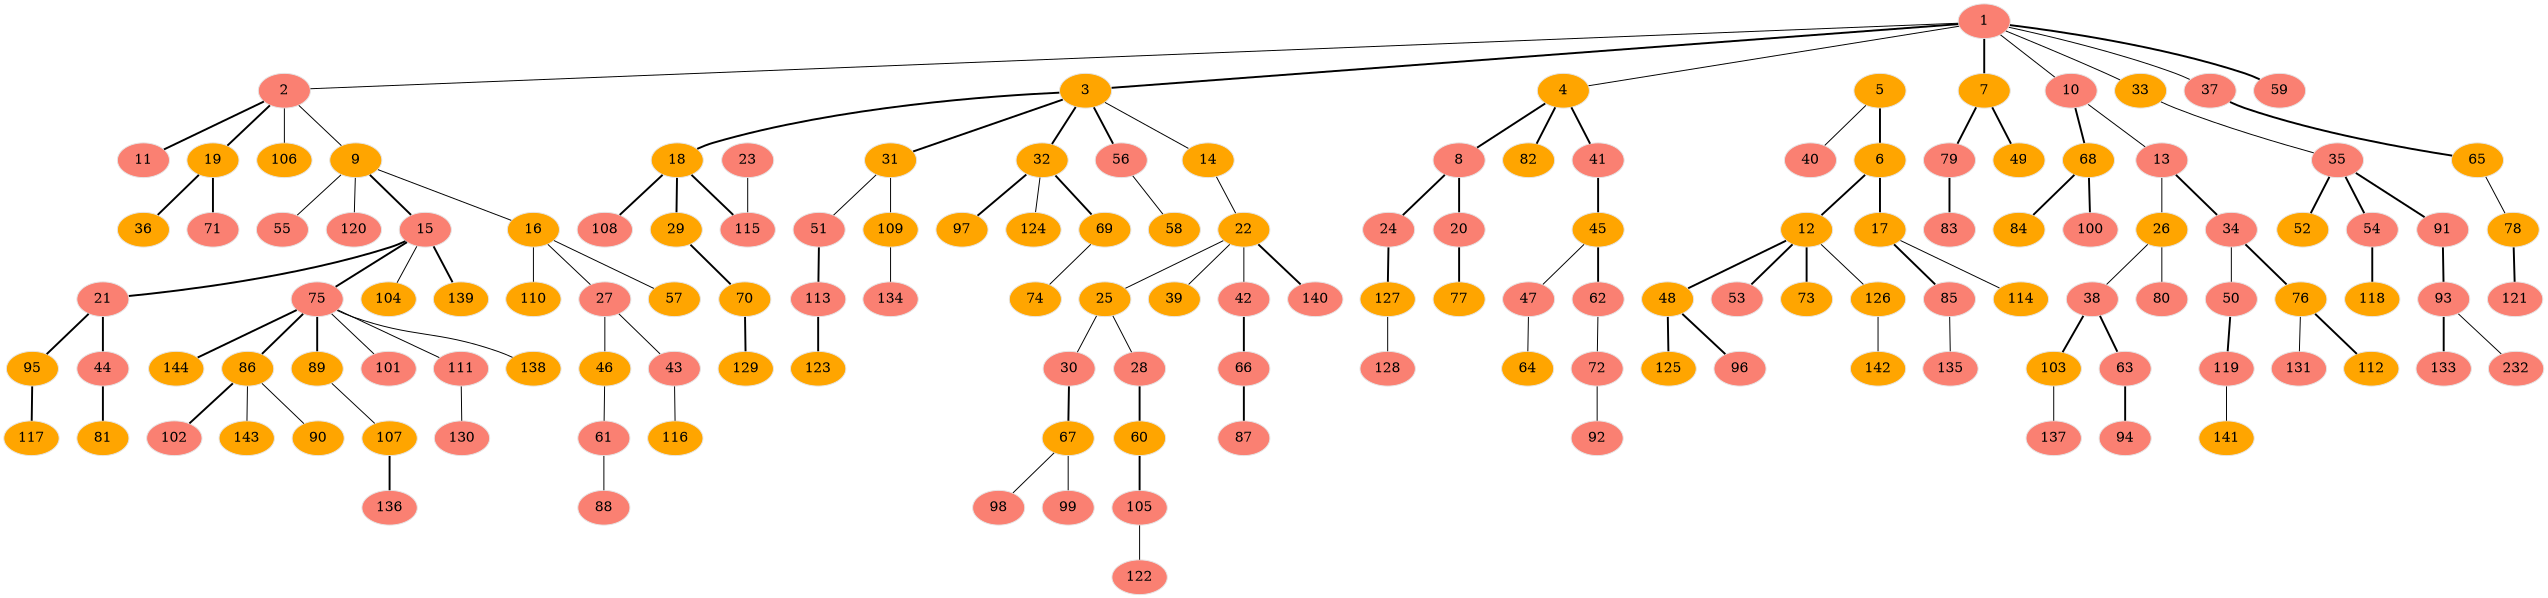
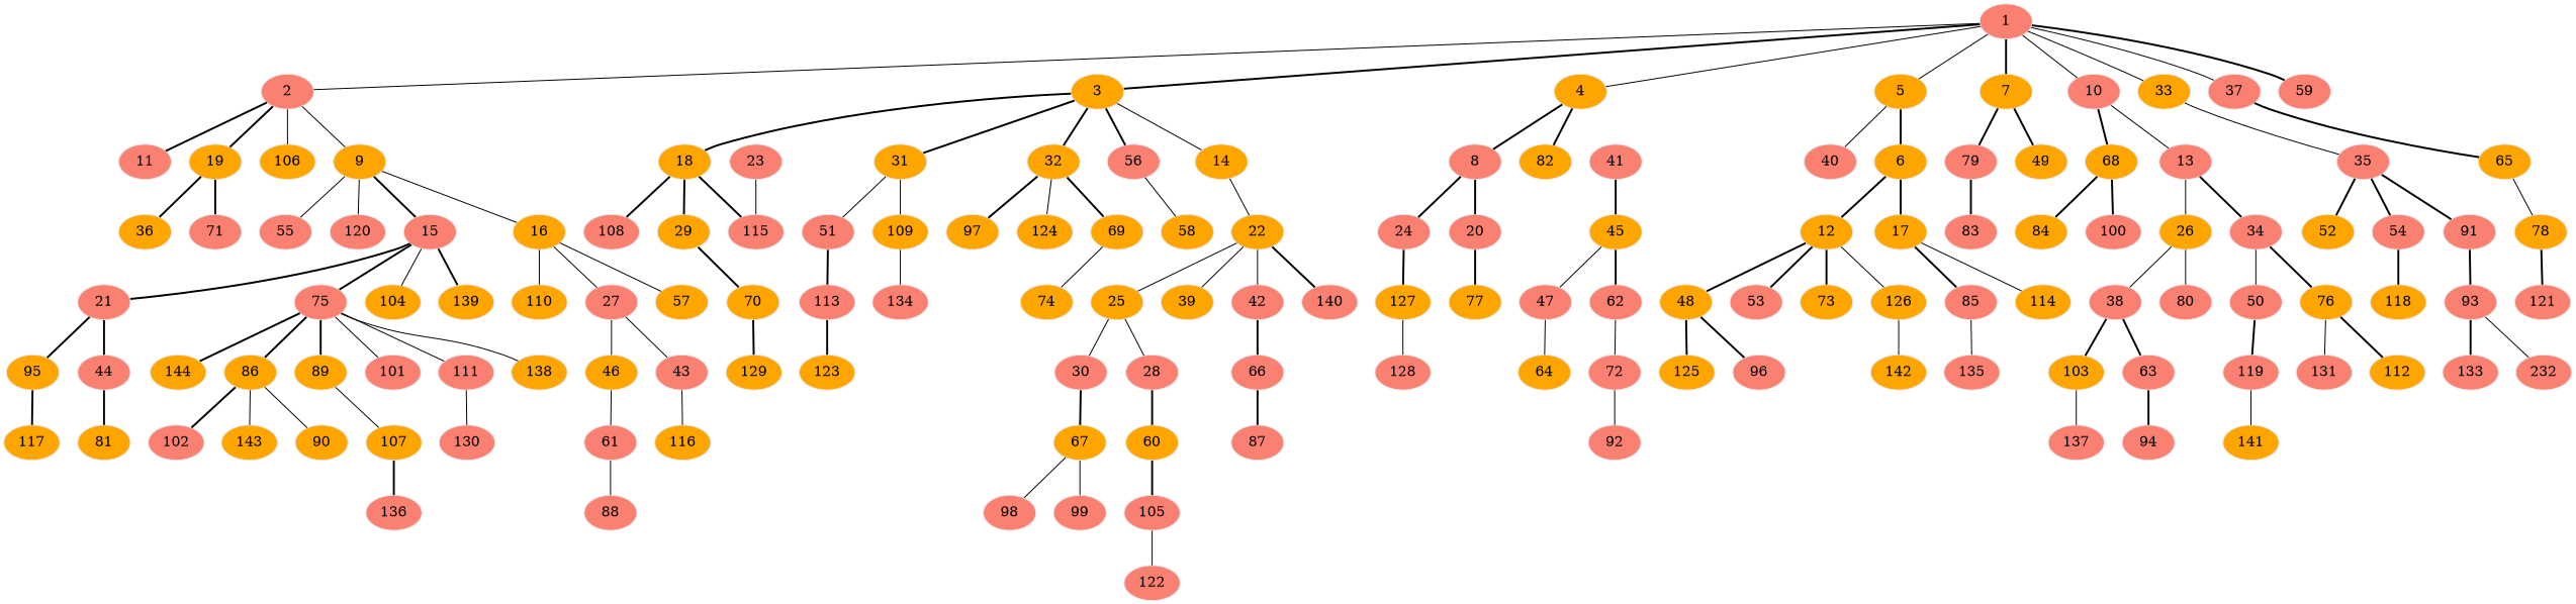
  graph {
    node [color=gray90 fillcolor=salmon style=filled]
    edge [style=bold]
    1
    2
    3 [fillcolor=orange]
    4 [fillcolor=orange]
    5 [fillcolor=orange]
    7 [fillcolor=orange]
    10
    33 [fillcolor=orange]
    37
    59
    9 [fillcolor=orange]
    11
    19 [fillcolor=orange]
    106 [fillcolor=orange]
    14 [fillcolor=orange]
    18 [fillcolor=orange]
    31 [fillcolor=orange]
    32 [fillcolor=orange]
    56
    8
    41
    82 [fillcolor=orange]
    6 [fillcolor=orange]
    40
    49 [fillcolor=orange]
    79
    13
    68 [fillcolor=orange]
    35
    65 [fillcolor=orange]
    15
    16 [fillcolor=orange]
    55
    120
    36 [fillcolor=orange]
    71
    22 [fillcolor=orange]
    29 [fillcolor=orange]
    108
    115
    51
    109 [fillcolor=orange]
    69 [fillcolor=orange]
    97 [fillcolor=orange]
    124 [fillcolor=orange]
    58 [fillcolor=orange]
    20
    24
    45 [fillcolor=orange]
    12 [fillcolor=orange]
    17 [fillcolor=orange]
    48 [fillcolor=orange]
    53
    73 [fillcolor=orange]
    126 [fillcolor=orange]
    85
    114 [fillcolor=orange]
    83
    77 [fillcolor=orange]
    127 [fillcolor=orange]
    21
    75
    104 [fillcolor=orange]
    139 [fillcolor=orange]
    27
    57 [fillcolor=orange]
    110 [fillcolor=orange]
    26 [fillcolor=orange]
    34
    84 [fillcolor=orange]
    100
    96
    125 [fillcolor=orange]
    142 [fillcolor=orange]
    38
    80
    50
    76 [fillcolor=orange]
    25 [fillcolor=orange]
    39 [fillcolor=orange]
    42
    140
    44
    95 [fillcolor=orange]
    86 [fillcolor=orange]
    89 [fillcolor=orange]
    101
    111
    138 [fillcolor=orange]
    144 [fillcolor=orange]
    43
    46 [fillcolor=orange]
    135
    23
    70 [fillcolor=orange]
    81 [fillcolor=orange]
    117 [fillcolor=orange]
    28
    30
    66
    128
    60 [fillcolor=orange]
    67 [fillcolor=orange]
    63
    103 [fillcolor=orange]
    116 [fillcolor=orange]
    61
    105
    129 [fillcolor=orange]
    98
    99
    113
    134
    74 [fillcolor=orange]
    52 [fillcolor=orange]
    54
    91
    119
    112 [fillcolor=orange]
    131
    118 [fillcolor=orange]
    93
    78 [fillcolor=orange]
    94
    137
    47
    62
    87
    64 [fillcolor=orange]
    72
    88
    141 [fillcolor=orange]
    123 [fillcolor=orange]
    122
    92
    121
    90 [fillcolor=orange]
    102
    143 [fillcolor=orange]
    107 [fillcolor=orange]
    130
    136
    n143 [label=232]
    133
    1 -- 2 [style=solid]
    1 -- 3
    1 -- 4 [style=solid]
+   1 -- 5 [style=solid]
    1 -- 7
    1 -- 10 [style=solid]
    1 -- 33 [style=solid]
    1 -- 37 [style=solid]
    1 -- 59
    2 -- 9 [style=solid]
    2 -- 11
    2 -- 19
    2 -- 106 [style=solid]
    3 -- 14 [style=solid]
    3 -- 18
    3 -- 31
    3 -- 32
    3 -- 56
    4 -- 8
-   4 -- 41
    4 -- 82
    5 -- 6
    5 -- 40 [style=solid]
    7 -- 49
    7 -- 79
    10 -- 13 [style=solid]
    10 -- 68
    33 -- 35 [style=solid]
    37 -- 65
    9 -- 15
    9 -- 16 [style=solid]
    9 -- 55 [style=solid]
    9 -- 120 [style=solid]
    19 -- 36
    19 -- 71
    14 -- 22 [style=solid]
    18 -- 29
    18 -- 108
    18 -- 115
    31 -- 51 [style=solid]
    31 -- 109 [style=solid]
    32 -- 69
    32 -- 97
    32 -- 124 [style=solid]
    56 -- 58 [style=solid]
    8 -- 20
    8 -- 24
    41 -- 45
    6 -- 12
    6 -- 17
    79 -- 83
    13 -- 26 [style=solid]
    13 -- 34
    68 -- 84
    68 -- 100
    35 -- 52
    35 -- 54
    35 -- 91
    65 -- 78 [style=solid]
    15 -- 21
    15 -- 75
    15 -- 104 [style=solid]
    15 -- 139
    16 -- 27 [style=solid]
    16 -- 57 [style=solid]
    16 -- 110 [style=solid]
    22 -- 25 [style=solid]
    22 -- 39 [style=solid]
    22 -- 42 [style=solid]
    22 -- 140
    29 -- 70
    51 -- 113
    109 -- 134 [style=solid]
    69 -- 74 [style=solid]
    20 -- 77
    24 -- 127
    45 -- 47 [style=solid]
    45 -- 62
    12 -- 48
    12 -- 53
    12 -- 73
    12 -- 126 [style=solid]
    17 -- 85
    17 -- 114 [style=solid]
    48 -- 96
    48 -- 125
    126 -- 142 [style=solid]
    85 -- 135 [style=solid]
    127 -- 128 [style=solid]
    21 -- 44
    21 -- 95
    75 -- 86
    75 -- 89
    75 -- 101 [style=solid]
    75 -- 111 [style=solid]
    75 -- 138 [style=solid]
    75 -- 144
    27 -- 43 [style=solid]
    27 -- 46 [style=solid]
    26 -- 38 [style=solid]
    26 -- 80 [style=solid]
    34 -- 50 [style=solid]
    34 -- 76
    38 -- 63
    38 -- 103
    50 -- 119
    76 -- 112
    76 -- 131 [style=solid]
    25 -- 28 [style=solid]
    25 -- 30 [style=solid]
    42 -- 66
    44 -- 81
    95 -- 117
    86 -- 90 [style=solid]
    86 -- 102
    86 -- 143 [style=solid]
    89 -- 107 [style=solid]
    111 -- 130 [style=solid]
    43 -- 116 [style=solid]
    46 -- 61 [style=solid]
    23 -- 115 [style=solid]
    70 -- 129
    28 -- 60
    30 -- 67
    66 -- 87
    60 -- 105
    67 -- 98 [style=solid]
    67 -- 99 [style=solid]
    63 -- 94
    103 -- 137 [style=solid]
    61 -- 88 [style=solid]
    105 -- 122 [style=solid]
    113 -- 123
    54 -- 118
    91 -- 93
    119 -- 141 [style=solid]
    93 -- n143 [style=solid]
    93 -- 133
    78 -- 121
    47 -- 64 [style=solid]
    62 -- 72 [style=solid]
    72 -- 92 [style=solid]
    107 -- 136
  }
